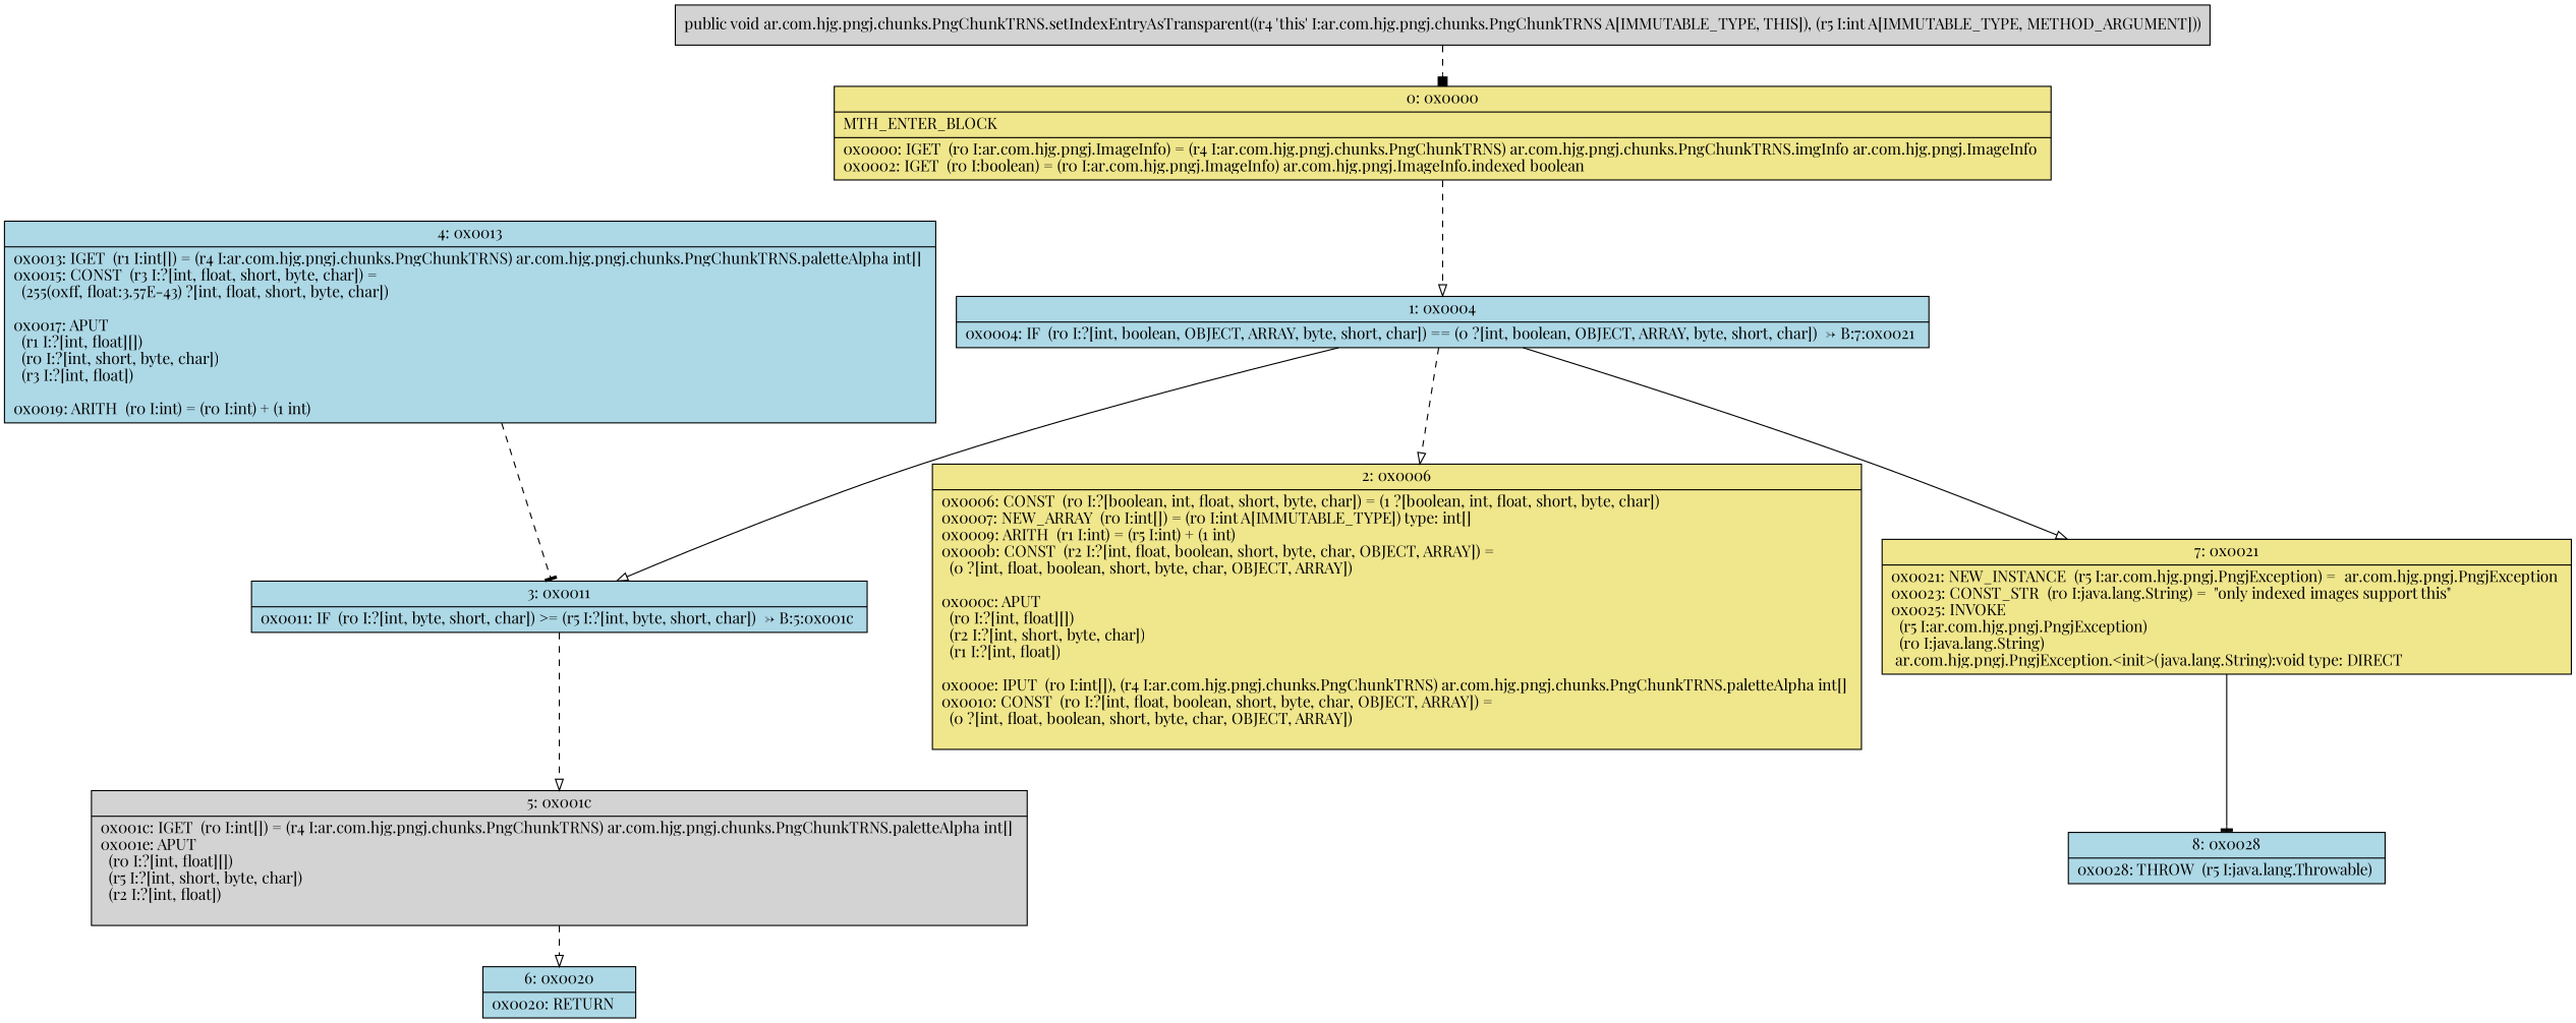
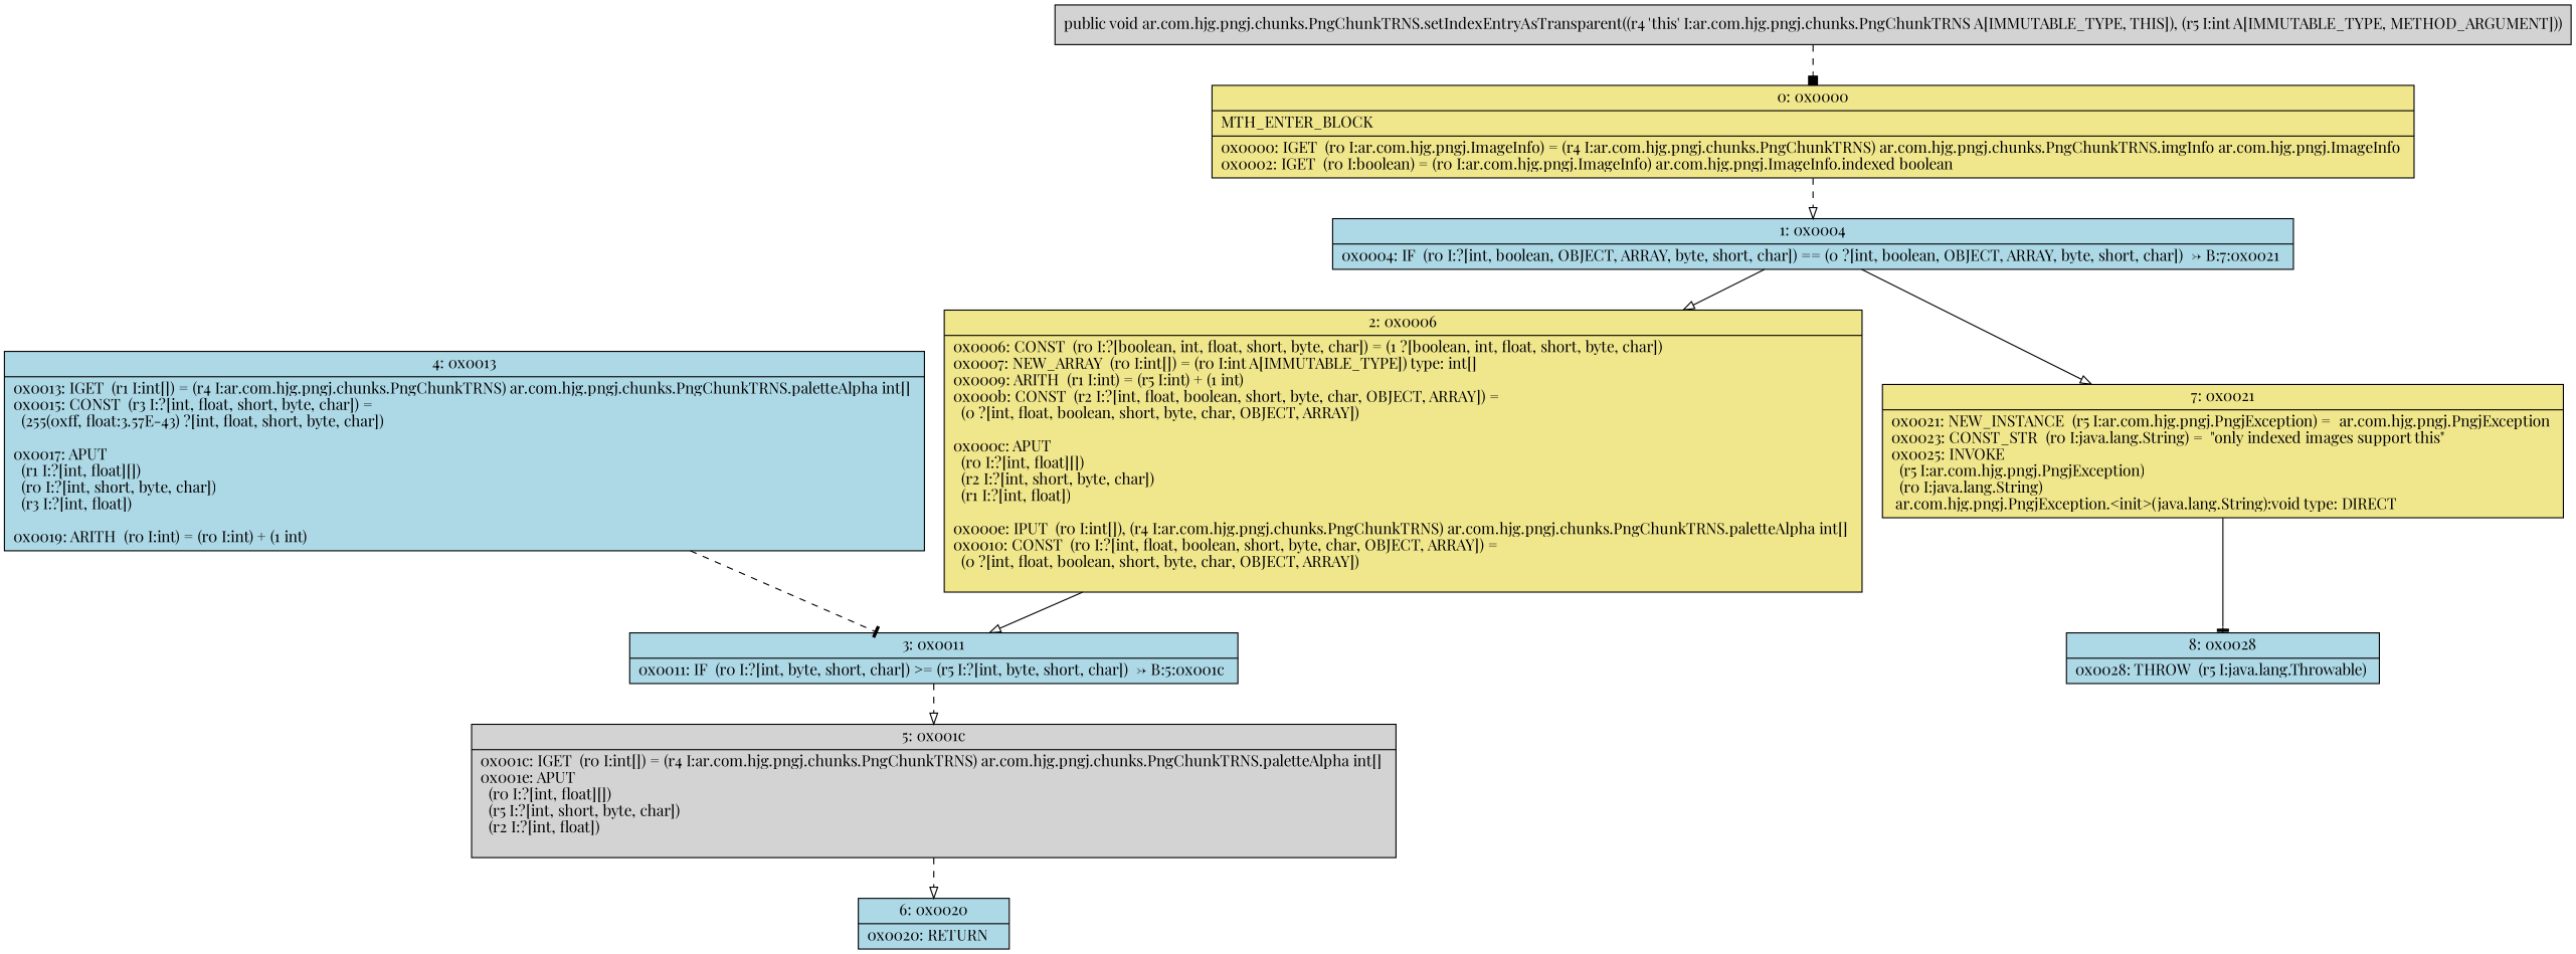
  digraph {
    fontname="Playfair Display"
    node [fillcolor=lightblue fontname="Playfair Display" shape=record style=filled]
    edge [arrowhead=onormal fontname="Playfair Display" style=dashed]
    n1 [fillcolor=khaki label="{0\:\ 0x0000|MTH_ENTER_BLOCK\l|0x0000: IGET  (r0 I:ar.com.hjg.pngj.ImageInfo) = (r4 I:ar.com.hjg.pngj.chunks.PngChunkTRNS) ar.com.hjg.pngj.chunks.PngChunkTRNS.imgInfo ar.com.hjg.pngj.ImageInfo \l0x0002: IGET  (r0 I:boolean) = (r0 I:ar.com.hjg.pngj.ImageInfo) ar.com.hjg.pngj.ImageInfo.indexed boolean \l}"]
    n2 [label="{1\:\ 0x0004|0x0004: IF  (r0 I:?[int, boolean, OBJECT, ARRAY, byte, short, char]) == (0 ?[int, boolean, OBJECT, ARRAY, byte, short, char])  \-\> B:7:0x0021 \l}"]
    n3 [fillcolor=khaki label="{2\:\ 0x0006|0x0006: CONST  (r0 I:?[boolean, int, float, short, byte, char]) = (1 ?[boolean, int, float, short, byte, char]) \l0x0007: NEW_ARRAY  (r0 I:int[]) = (r0 I:int A[IMMUTABLE_TYPE]) type: int[] \l0x0009: ARITH  (r1 I:int) = (r5 I:int) + (1 int) \l0x000b: CONST  (r2 I:?[int, float, boolean, short, byte, char, OBJECT, ARRAY]) = \l  (0 ?[int, float, boolean, short, byte, char, OBJECT, ARRAY])\l \l0x000c: APUT  \l  (r0 I:?[int, float][])\l  (r2 I:?[int, short, byte, char])\l  (r1 I:?[int, float])\l \l0x000e: IPUT  (r0 I:int[]), (r4 I:ar.com.hjg.pngj.chunks.PngChunkTRNS) ar.com.hjg.pngj.chunks.PngChunkTRNS.paletteAlpha int[] \l0x0010: CONST  (r0 I:?[int, float, boolean, short, byte, char, OBJECT, ARRAY]) = \l  (0 ?[int, float, boolean, short, byte, char, OBJECT, ARRAY])\l \l}"]
    n4 [fillcolor=khaki label="{7\:\ 0x0021|0x0021: NEW_INSTANCE  (r5 I:ar.com.hjg.pngj.PngjException) =  ar.com.hjg.pngj.PngjException \l0x0023: CONST_STR  (r0 I:java.lang.String) =  \"only indexed images support this\" \l0x0025: INVOKE  \l  (r5 I:ar.com.hjg.pngj.PngjException)\l  (r0 I:java.lang.String)\l ar.com.hjg.pngj.PngjException.\<init\>(java.lang.String):void type: DIRECT \l}"]
    n5 [label="{3\:\ 0x0011|0x0011: IF  (r0 I:?[int, byte, short, char]) \>= (r5 I:?[int, byte, short, char])  \-\> B:5:0x001c \l}"]
    n6 [label="{8\:\ 0x0028|0x0028: THROW  (r5 I:java.lang.Throwable) \l}"]
    n7 [fillcolor=lightgrey label="{5\:\ 0x001c|0x001c: IGET  (r0 I:int[]) = (r4 I:ar.com.hjg.pngj.chunks.PngChunkTRNS) ar.com.hjg.pngj.chunks.PngChunkTRNS.paletteAlpha int[] \l0x001e: APUT  \l  (r0 I:?[int, float][])\l  (r5 I:?[int, short, byte, char])\l  (r2 I:?[int, float])\l \l}"]
    n8 [label="{4\:\ 0x0013|0x0013: IGET  (r1 I:int[]) = (r4 I:ar.com.hjg.pngj.chunks.PngChunkTRNS) ar.com.hjg.pngj.chunks.PngChunkTRNS.paletteAlpha int[] \l0x0015: CONST  (r3 I:?[int, float, short, byte, char]) = \l  (255(0xff, float:3.57E\-43) ?[int, float, short, byte, char])\l \l0x0017: APUT  \l  (r1 I:?[int, float][])\l  (r0 I:?[int, short, byte, char])\l  (r3 I:?[int, float])\l \l0x0019: ARITH  (r0 I:int) = (r0 I:int) + (1 int) \l}"]
    n9 [label="{6\:\ 0x0020|0x0020: RETURN   \l}"]
    n10 [fillcolor=lightgrey label="{public void ar.com.hjg.pngj.chunks.PngChunkTRNS.setIndexEntryAsTransparent((r4 'this' I:ar.com.hjg.pngj.chunks.PngChunkTRNS A[IMMUTABLE_TYPE, THIS]), (r5 I:int A[IMMUTABLE_TYPE, METHOD_ARGUMENT])) }"]
    n1 -> n2
-   n2 -> n3
+   n2 -> n3 [style=solid]
    n2 -> n4 [style=solid]
-   n2 -> n5 [style=solid]
+   n3 -> n5 [style=solid]
    n4 -> n6 [arrowhead=tee style=solid]
    n5 -> n7
    n7 -> n9
    n8 -> n5 [arrowhead=tee]
    n10 -> n1 [arrowhead=box]
  }
